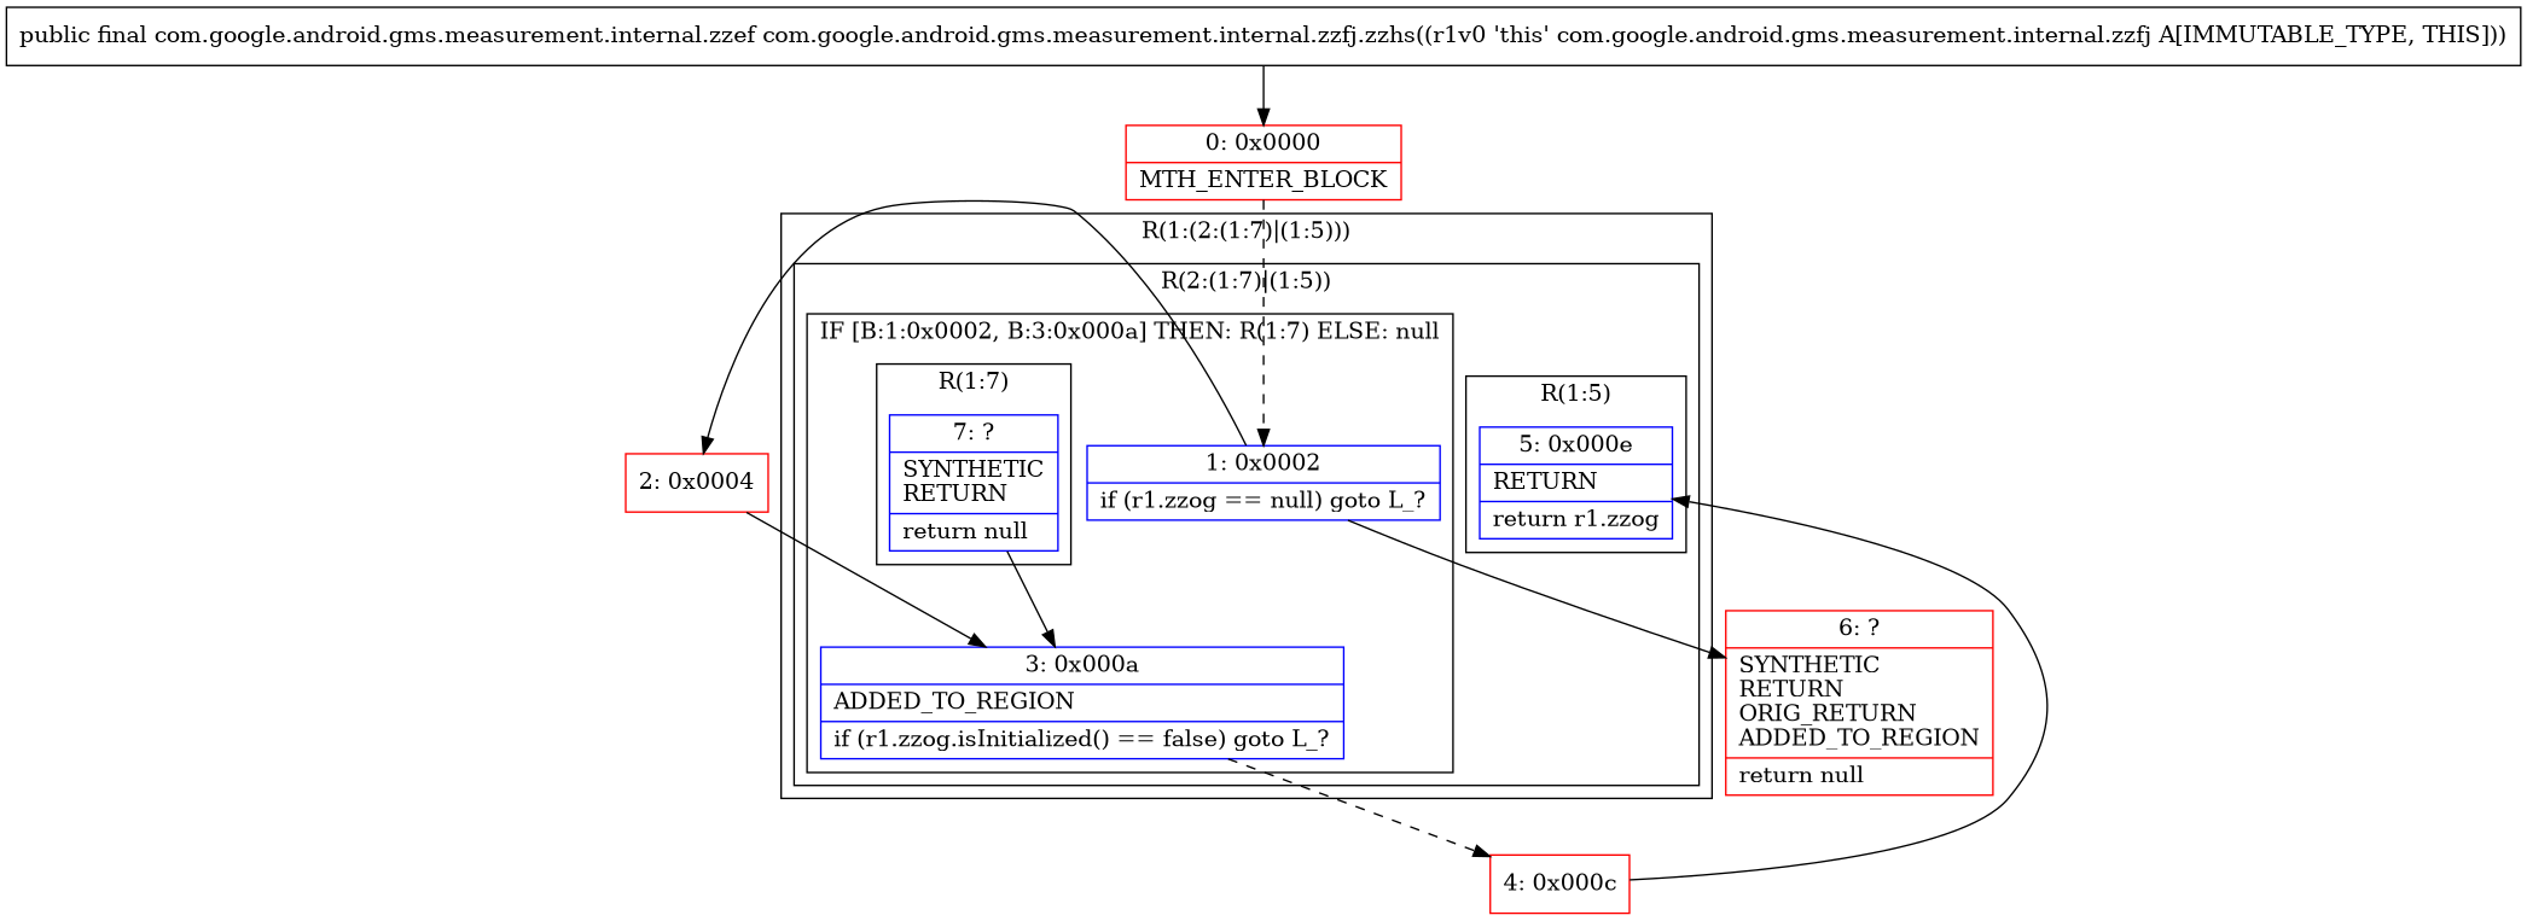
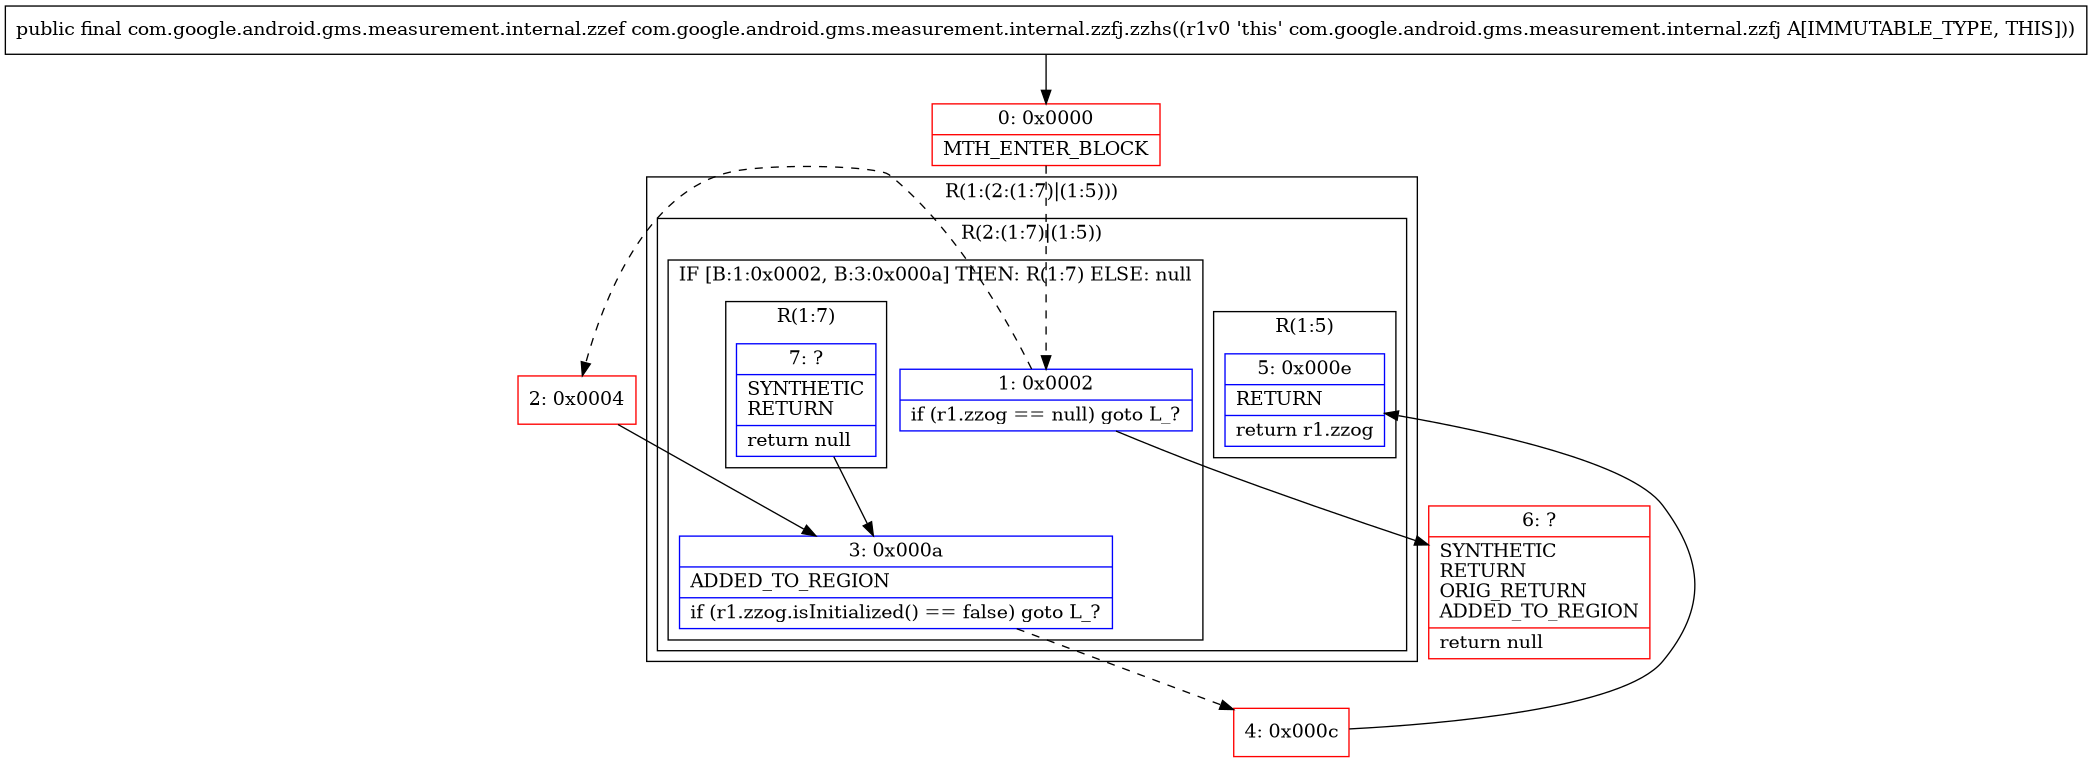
  digraph {
    node [color=blue shape=record]
    n1 [label="{7\:\ ?|SYNTHETIC\lRETURN\l|return null\l}"]
    n2 [label="{1\:\ 0x0002|if (r1.zzog == null) goto L_?\l}"]
    n3 [label="{3\:\ 0x000a|ADDED_TO_REGION\l|if (r1.zzog.isInitialized() == false) goto L_?\l}"]
    n4 [label="{5\:\ 0x000e|RETURN\l|return r1.zzog\l}"]
    n5 [color=red label="{2\:\ 0x0004}"]
    n6 [color=red label="{6\:\ ?|SYNTHETIC\lRETURN\lORIG_RETURN\lADDED_TO_REGION\l|return null\l}"]
    n7 [color=red label="{4\:\ 0x000c}"]
    n8 [color=red label="{0\:\ 0x0000|MTH_ENTER_BLOCK\l}"]
    n9 [label="{public final com.google.android.gms.measurement.internal.zzef com.google.android.gms.measurement.internal.zzfj.zzhs((r1v0 'this' com.google.android.gms.measurement.internal.zzfj A[IMMUTABLE_TYPE, THIS])) }" color=""]
    subgraph cluster_1 {
      label="R(1:(2:(1:7)|(1:5)))"
      subgraph cluster_2 {
        label="R(2:(1:7)|(1:5))"
        subgraph cluster_3 {
          label="IF [B:1:0x0002, B:3:0x000a] THEN: R(1:7) ELSE: null"
          n2
          n3
          subgraph cluster_4 {
            label="R(1:7)"
            n1
          }
        }
        subgraph cluster_5 {
          label="R(1:5)"
          n4
        }
      }
    }
    n1 -> n3
-   n2 -> n5 [style=solid]
+   n2 -> n5 [style=dashed]
    n2 -> n6
    n3 -> n7 [style=dashed]
    n5 -> n3
    n7 -> n4
    n8 -> n2 [style=dashed]
    n9 -> n8
  }
